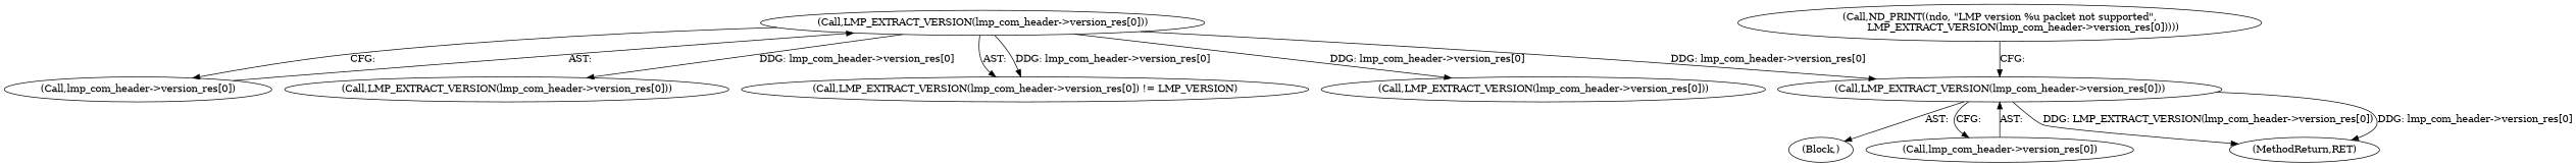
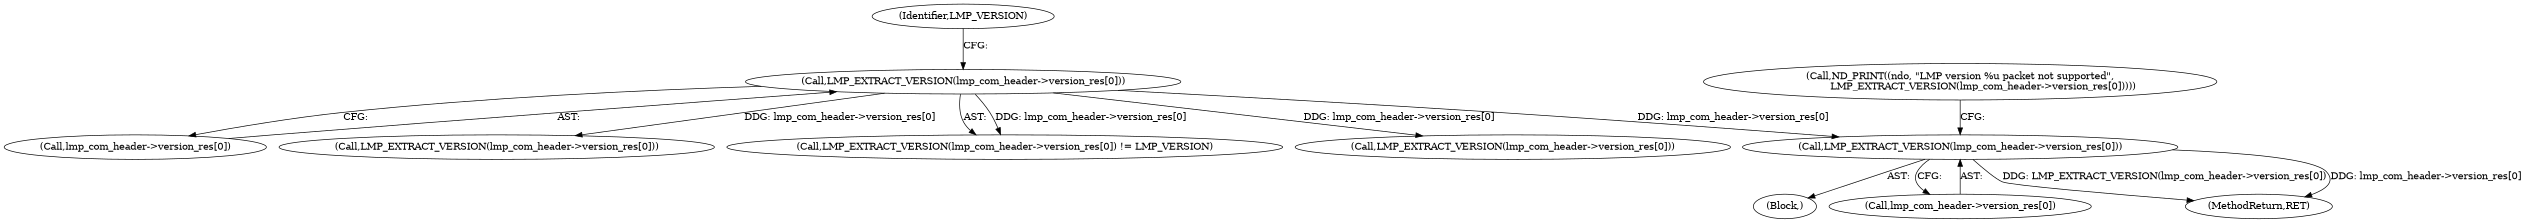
  digraph {
    n1 [label="(Call,LMP_EXTRACT_VERSION(lmp_com_header->version_res[0]))"]
    n2 [label="(Block,)"]
    n3 [label="(Call,lmp_com_header->version_res[0])"]
    n4 [label="(MethodReturn,RET)"]
    n5 [label="(Call,LMP_EXTRACT_VERSION(lmp_com_header->version_res[0]))"]
    n6 [label="(Call,lmp_com_header->version_res[0])"]
    n7 [label="(Call,LMP_EXTRACT_VERSION(lmp_com_header->version_res[0]))"]
    n8 [label="(Call,LMP_EXTRACT_VERSION(lmp_com_header->version_res[0]) != LMP_VERSION)"]
    n9 [label="(Call,LMP_EXTRACT_VERSION(lmp_com_header->version_res[0]))"]
    n10 [label="(Call,ND_PRINT((ndo, \"LMP version %u packet not supported\",\n               LMP_EXTRACT_VERSION(lmp_com_header->version_res[0]))))"]
+   n11 [label="(Identifier,LMP_VERSION)"]
    n1 -> n2 [label="AST: "]
    n1 -> n3 [label="CFG: "]
    n1 -> n4 [label="DDG: LMP_EXTRACT_VERSION(lmp_com_header->version_res[0])"]
    n1 -> n4 [label="DDG: lmp_com_header->version_res[0]"]
    n3 -> n1 [label="AST: "]
    n5 -> n1 [label="DDG: lmp_com_header->version_res[0]"]
    n5 -> n6 [label="CFG: "]
    n5 -> n7 [label="DDG: lmp_com_header->version_res[0]"]
    n5 -> n8 [label="AST: "]
    n5 -> n8 [label="DDG: lmp_com_header->version_res[0]"]
    n5 -> n9 [label="DDG: lmp_com_header->version_res[0]"]
    n6 -> n5 [label="AST: "]
    n10 -> n1 [label="CFG: "]
+   n11 -> n5 [label="CFG: "]
  }
